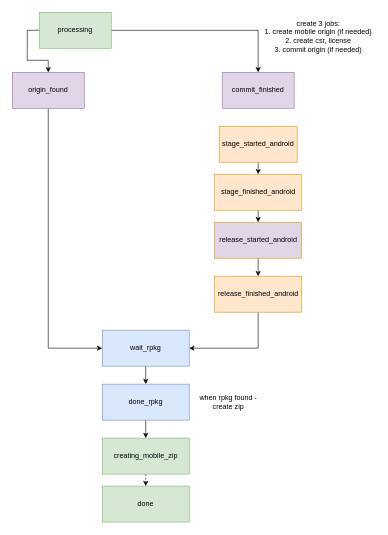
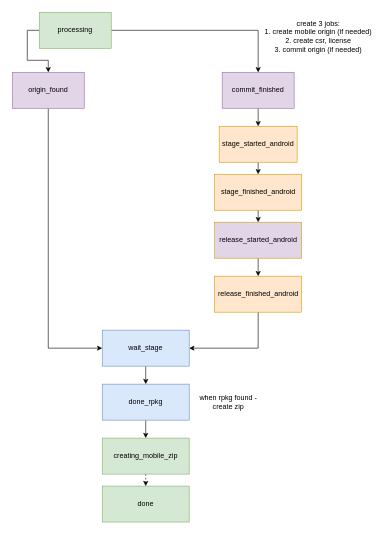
  <mxCell id="0" />
  <mxCell id="1" parent="0" />
  <mxCell id="2" style="edgeStyle=orthogonalEdgeStyle;rounded=0;orthogonalLoop=1;jettySize=auto;html=1;exitX=1;exitY=0.5;exitDx=0;exitDy=0;entryX=0.5;entryY=0;entryDx=0;entryDy=0;" edge="1" parent="1" source="4" target="6"><mxGeometry relative="1" as="geometry" /></mxCell>
  <mxCell id="3" style="edgeStyle=orthogonalEdgeStyle;rounded=0;orthogonalLoop=1;jettySize=auto;html=1;exitX=0;exitY=0.5;exitDx=0;exitDy=0;" edge="1" parent="1" source="4" target="10"><mxGeometry relative="1" as="geometry" /></mxCell>
  <mxCell id="4" value="processing" style="rounded=0;whiteSpace=wrap;html=1;fillColor=#d5e8d4;strokeColor=#82b366;" vertex="1" parent="1"><mxGeometry x="65" y="20" width="120" height="60" as="geometry" /></mxCell>
+ <mxCell id="5" style="edgeStyle=orthogonalEdgeStyle;rounded=0;orthogonalLoop=1;jettySize=auto;html=1;exitX=0.5;exitY=1;exitDx=0;exitDy=0;entryX=0.5;entryY=0;entryDx=0;entryDy=0;" edge="1" parent="1" source="6" target="8"><mxGeometry relative="1" as="geometry" /></mxCell>
  <mxCell id="6" value="commit_finished" style="rounded=0;whiteSpace=wrap;html=1;fillColor=#e1d5e7;strokeColor=#9673a6;" vertex="1" parent="1"><mxGeometry x="370" y="120" width="120" height="60" as="geometry" /></mxCell>
  <mxCell id="7" style="edgeStyle=orthogonalEdgeStyle;rounded=0;orthogonalLoop=1;jettySize=auto;html=1;exitX=0.5;exitY=1;exitDx=0;exitDy=0;entryX=0.5;entryY=0;entryDx=0;entryDy=0;" edge="1" parent="1" source="8" target="12"><mxGeometry relative="1" as="geometry" /></mxCell>
  <mxCell id="8" value="stage_started_android" style="rounded=0;whiteSpace=wrap;html=1;fillColor=#ffe6cc;strokeColor=#d79b00;" vertex="1" parent="1"><mxGeometry x="365" y="210" width="130" height="60" as="geometry" /></mxCell>
  <mxCell id="9" style="edgeStyle=orthogonalEdgeStyle;rounded=0;orthogonalLoop=1;jettySize=auto;html=1;exitX=0.5;exitY=1;exitDx=0;exitDy=0;entryX=0;entryY=0.5;entryDx=0;entryDy=0;" edge="1" parent="1" source="10" target="18"><mxGeometry relative="1" as="geometry" /></mxCell>
  <mxCell id="10" value="origin_found" style="rounded=0;whiteSpace=wrap;html=1;fillColor=#e1d5e7;strokeColor=#9673a6;" vertex="1" parent="1"><mxGeometry x="20" y="120" width="120" height="60" as="geometry" /></mxCell>
  <mxCell id="11" style="edgeStyle=orthogonalEdgeStyle;rounded=0;orthogonalLoop=1;jettySize=auto;html=1;exitX=0.5;exitY=1;exitDx=0;exitDy=0;entryX=0.5;entryY=0;entryDx=0;entryDy=0;" edge="1" parent="1" source="12" target="14"><mxGeometry relative="1" as="geometry" /></mxCell>
  <mxCell id="12" value="stage_finished_android" style="rounded=0;whiteSpace=wrap;html=1;fillColor=#ffe6cc;strokeColor=#d79b00;" vertex="1" parent="1"><mxGeometry x="357.5" y="290" width="145" height="60" as="geometry" /></mxCell>
  <mxCell id="13" style="edgeStyle=orthogonalEdgeStyle;rounded=0;orthogonalLoop=1;jettySize=auto;html=1;exitX=0.5;exitY=1;exitDx=0;exitDy=0;entryX=0.5;entryY=0;entryDx=0;entryDy=0;" edge="1" parent="1" source="14" target="16"><mxGeometry relative="1" as="geometry" /></mxCell>
  <mxCell id="14" value="release_started_android" style="rounded=0;whiteSpace=wrap;html=1;fillColor=#e1d5e7;strokeColor=#d79b00;" vertex="1" parent="1"><mxGeometry x="357.5" y="370" width="145" height="60" as="geometry" /></mxCell>
  <mxCell id="15" style="edgeStyle=orthogonalEdgeStyle;rounded=0;orthogonalLoop=1;jettySize=auto;html=1;exitX=0.5;exitY=1;exitDx=0;exitDy=0;entryX=1;entryY=0.5;entryDx=0;entryDy=0;" edge="1" parent="1" source="16" target="18"><mxGeometry relative="1" as="geometry" /></mxCell>
  <mxCell id="16" value="release_finished_android" style="rounded=0;whiteSpace=wrap;html=1;fillColor=#ffe6cc;strokeColor=#d79b00;" vertex="1" parent="1"><mxGeometry x="357.5" y="460" width="145" height="60" as="geometry" /></mxCell>
  <mxCell id="17" style="edgeStyle=orthogonalEdgeStyle;rounded=0;orthogonalLoop=1;jettySize=auto;html=1;exitX=0.5;exitY=1;exitDx=0;exitDy=0;entryX=0.5;entryY=0;entryDx=0;entryDy=0;" edge="1" parent="1" source="18" target="20"><mxGeometry relative="1" as="geometry" /></mxCell>
- <mxCell id="18" value="wait_rpkg" style="rounded=0;whiteSpace=wrap;html=1;fillColor=#dae8fc;strokeColor=#6c8ebf;" vertex="1" parent="1"><mxGeometry x="170" y="550" width="145" height="60" as="geometry" /></mxCell>
+ <mxCell id="18" value="wait_stage" style="rounded=0;whiteSpace=wrap;html=1;fillColor=#dae8fc;strokeColor=#6c8ebf;" vertex="1" parent="1"><mxGeometry x="170" y="550" width="145" height="60" as="geometry" /></mxCell>
  <mxCell id="19" style="edgeStyle=orthogonalEdgeStyle;rounded=0;orthogonalLoop=1;jettySize=auto;html=1;exitX=0.5;exitY=1;exitDx=0;exitDy=0;entryX=0.5;entryY=0;entryDx=0;entryDy=0;" edge="1" parent="1" source="20" target="25"><mxGeometry relative="1" as="geometry" /></mxCell>
  <mxCell id="20" value="done_rpkg" style="rounded=0;whiteSpace=wrap;html=1;fillColor=#dae8fc;strokeColor=#6c8ebf;" vertex="1" parent="1"><mxGeometry x="170" y="640" width="145" height="60" as="geometry" /></mxCell>
  <mxCell id="21" value="done" style="rounded=0;whiteSpace=wrap;html=1;fillColor=#d5e8d4;strokeColor=#82b366;" vertex="1" parent="1"><mxGeometry x="170" y="810" width="145" height="60" as="geometry" /></mxCell>
  <mxCell id="22" value="create 3 jobs:&lt;br&gt;1. create mobile origin (if needed)&lt;br&gt;2. create csr, license&lt;br&gt;3. commit origin (if needed)" style="text;html=1;align=center;verticalAlign=middle;resizable=0;points=[];autosize=1;" vertex="1" parent="1"><mxGeometry x="435" y="30" width="190" height="60" as="geometry" /></mxCell>
  <mxCell id="23" value="when rpkg found -&lt;br&gt;create zip" style="text;html=1;align=center;verticalAlign=middle;resizable=0;points=[];autosize=1;" vertex="1" parent="1"><mxGeometry x="325" y="655" width="110" height="30" as="geometry" /></mxCell>
  <mxCell id="24" style="edgeStyle=orthogonalEdgeStyle;rounded=0;orthogonalLoop=1;jettySize=auto;html=1;exitX=0.5;exitY=1;exitDx=0;exitDy=0;entryX=0.5;entryY=0;entryDx=0;entryDy=0;dashed=1;" edge="1" parent="1" source="25" target="21"><mxGeometry relative="1" as="geometry" /></mxCell>
  <mxCell id="25" value="creating_mobile_zip" style="rounded=0;whiteSpace=wrap;html=1;fillColor=#d5e8d4;strokeColor=#82b366;" vertex="1" parent="1"><mxGeometry x="170" y="730" width="145" height="60" as="geometry" /></mxCell>
